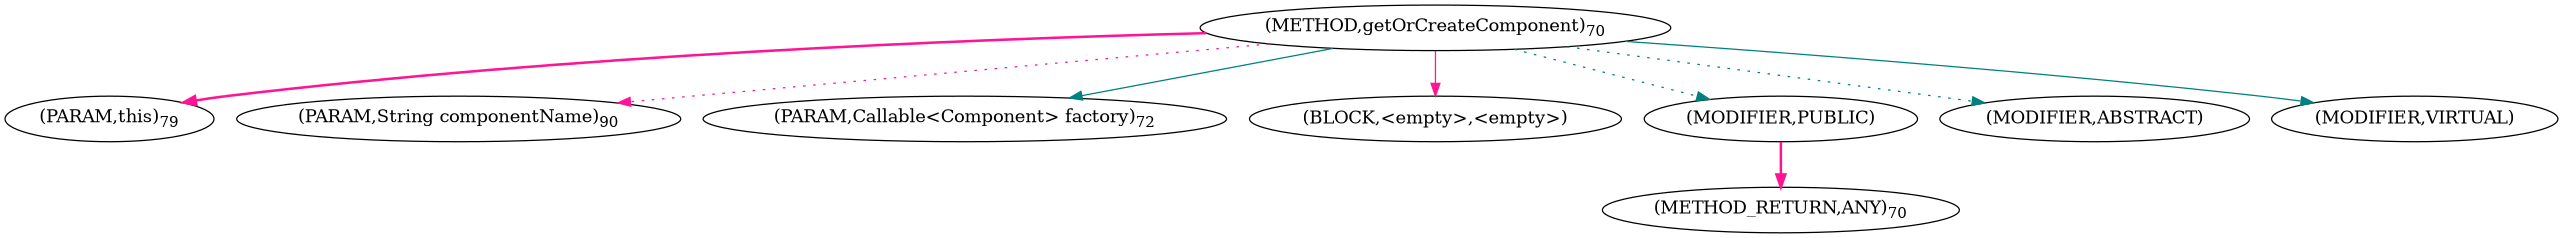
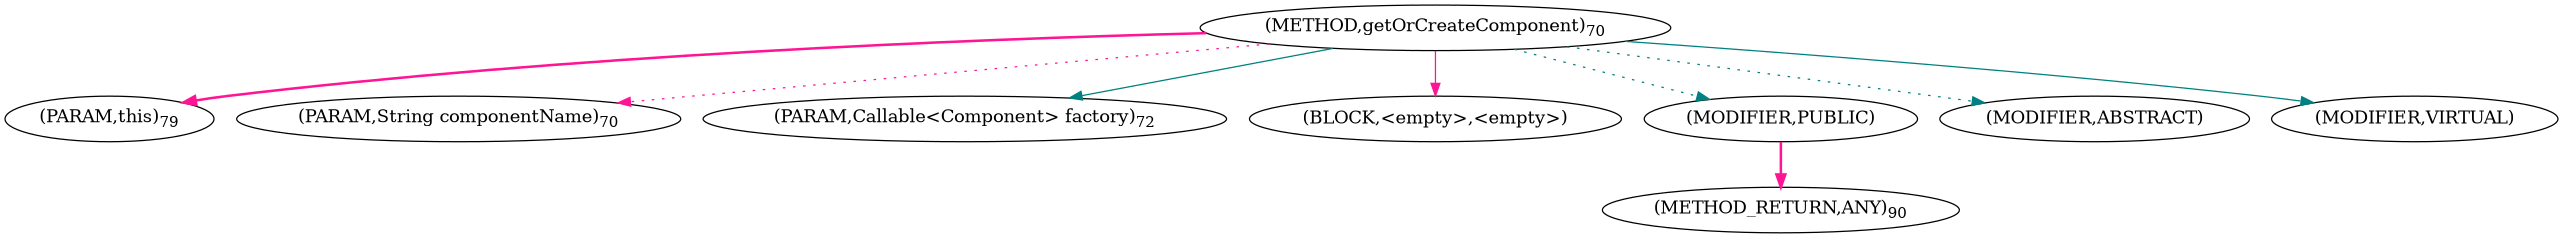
  digraph {
    edge [color=deeppink style=dotted]
    n1 [label=<(METHOD,getOrCreateComponent)<SUB>70</SUB>>]
    n2 [label=<(PARAM,this)<SUB>79</SUB>>]
-   n3 [label=<(PARAM,String componentName)<SUB>90</SUB>>]
+   n3 [label=<(PARAM,String componentName)<SUB>70</SUB>>]
    n4 [label=<(PARAM,Callable&lt;Component&gt; factory)<SUB>72</SUB>>]
    n5 [label=<(BLOCK,&lt;empty&gt;,&lt;empty&gt;)>]
    n6 [label=<(MODIFIER,PUBLIC)>]
    n7 [label=<(MODIFIER,ABSTRACT)>]
    n8 [label=<(MODIFIER,VIRTUAL)>]
-   n9 [label=<(METHOD_RETURN,ANY)<SUB>70</SUB>>]
+   n9 [label=<(METHOD_RETURN,ANY)<SUB>90</SUB>>]
    n1 -> n2 [style=bold]
    n1 -> n3
    n1 -> n4 [color=teal style=solid]
    n1 -> n5 [style=solid]
    n1 -> n6 [color=teal]
    n1 -> n7 [color=teal]
    n1 -> n8 [color=teal style=solid]
    n6 -> n9 [style=bold]
  }
